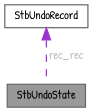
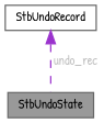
  digraph {
    fontname="Patrick Hand"
    node [color=gray40 fontname="Patrick Hand" fontsize=10 shape=box style=filled]
    n1 [fillcolor=grey60 fontcolor=black height=0.2 label=StbUndoState width=0.4]
    n2 [fillcolor=white height=0.2 label=StbUndoRecord width=0.4]
-   n2 -> n1 [color=darkorchid3 dir=back fontcolor=grey fontname="Patrick Hand" fontsize=10 label=" rec_rec" labelfontname=Helvetica labelfontsize=10 style=dashed]
+   n2 -> n1 [color=darkorchid3 dir=back fontcolor=grey fontname="Patrick Hand" fontsize=10 label=" undo_rec" labelfontname=Helvetica labelfontsize=10 style=dashed]
  }
